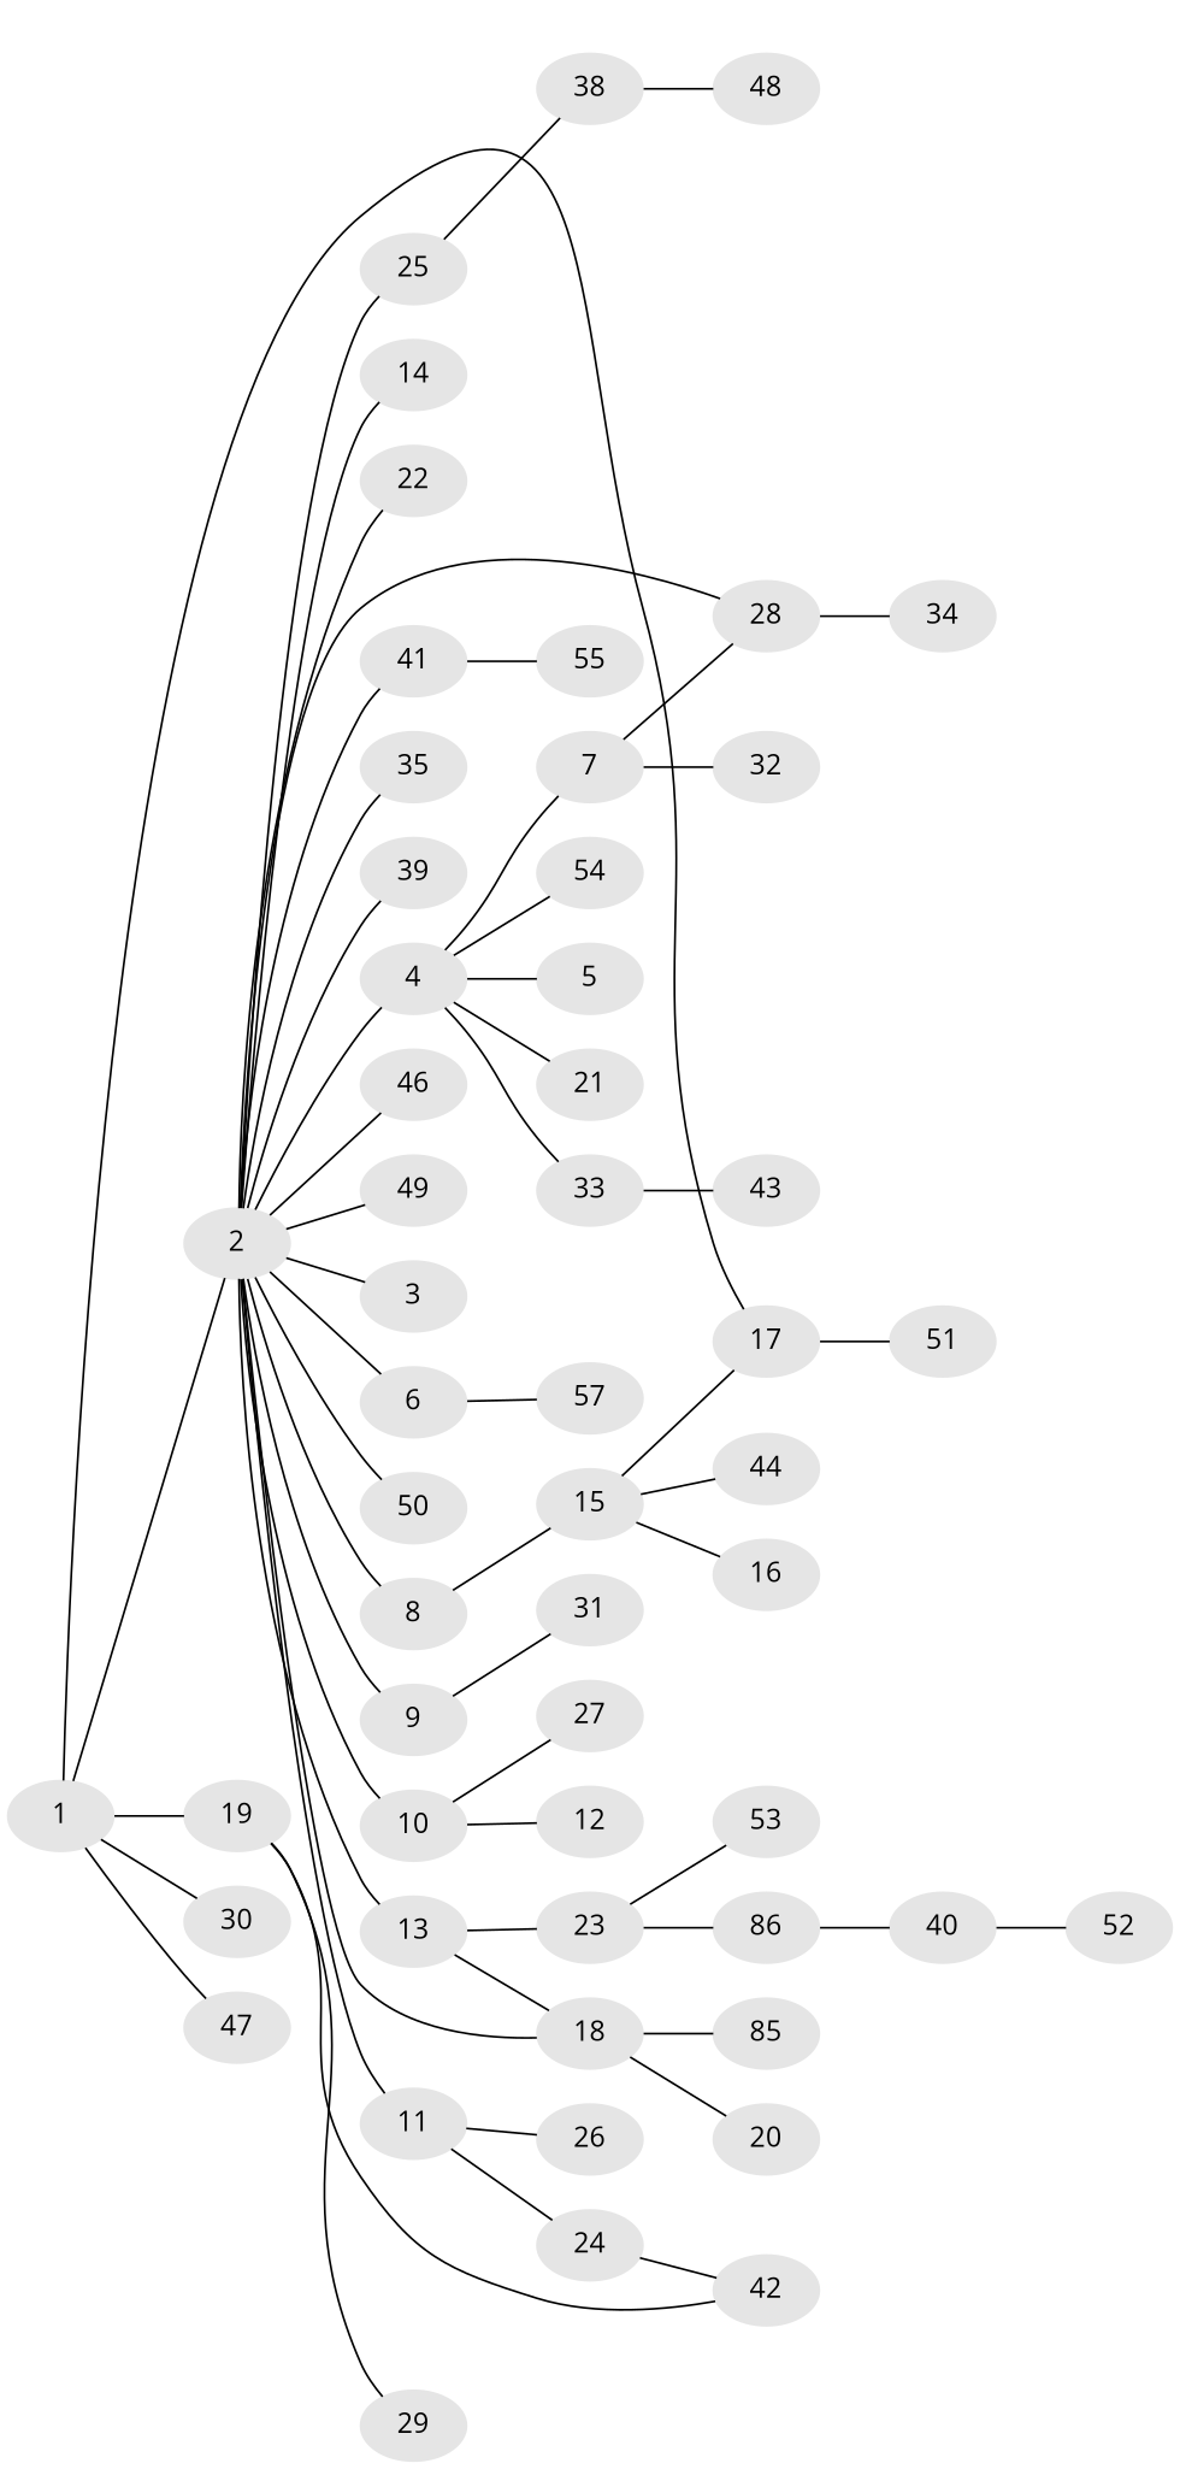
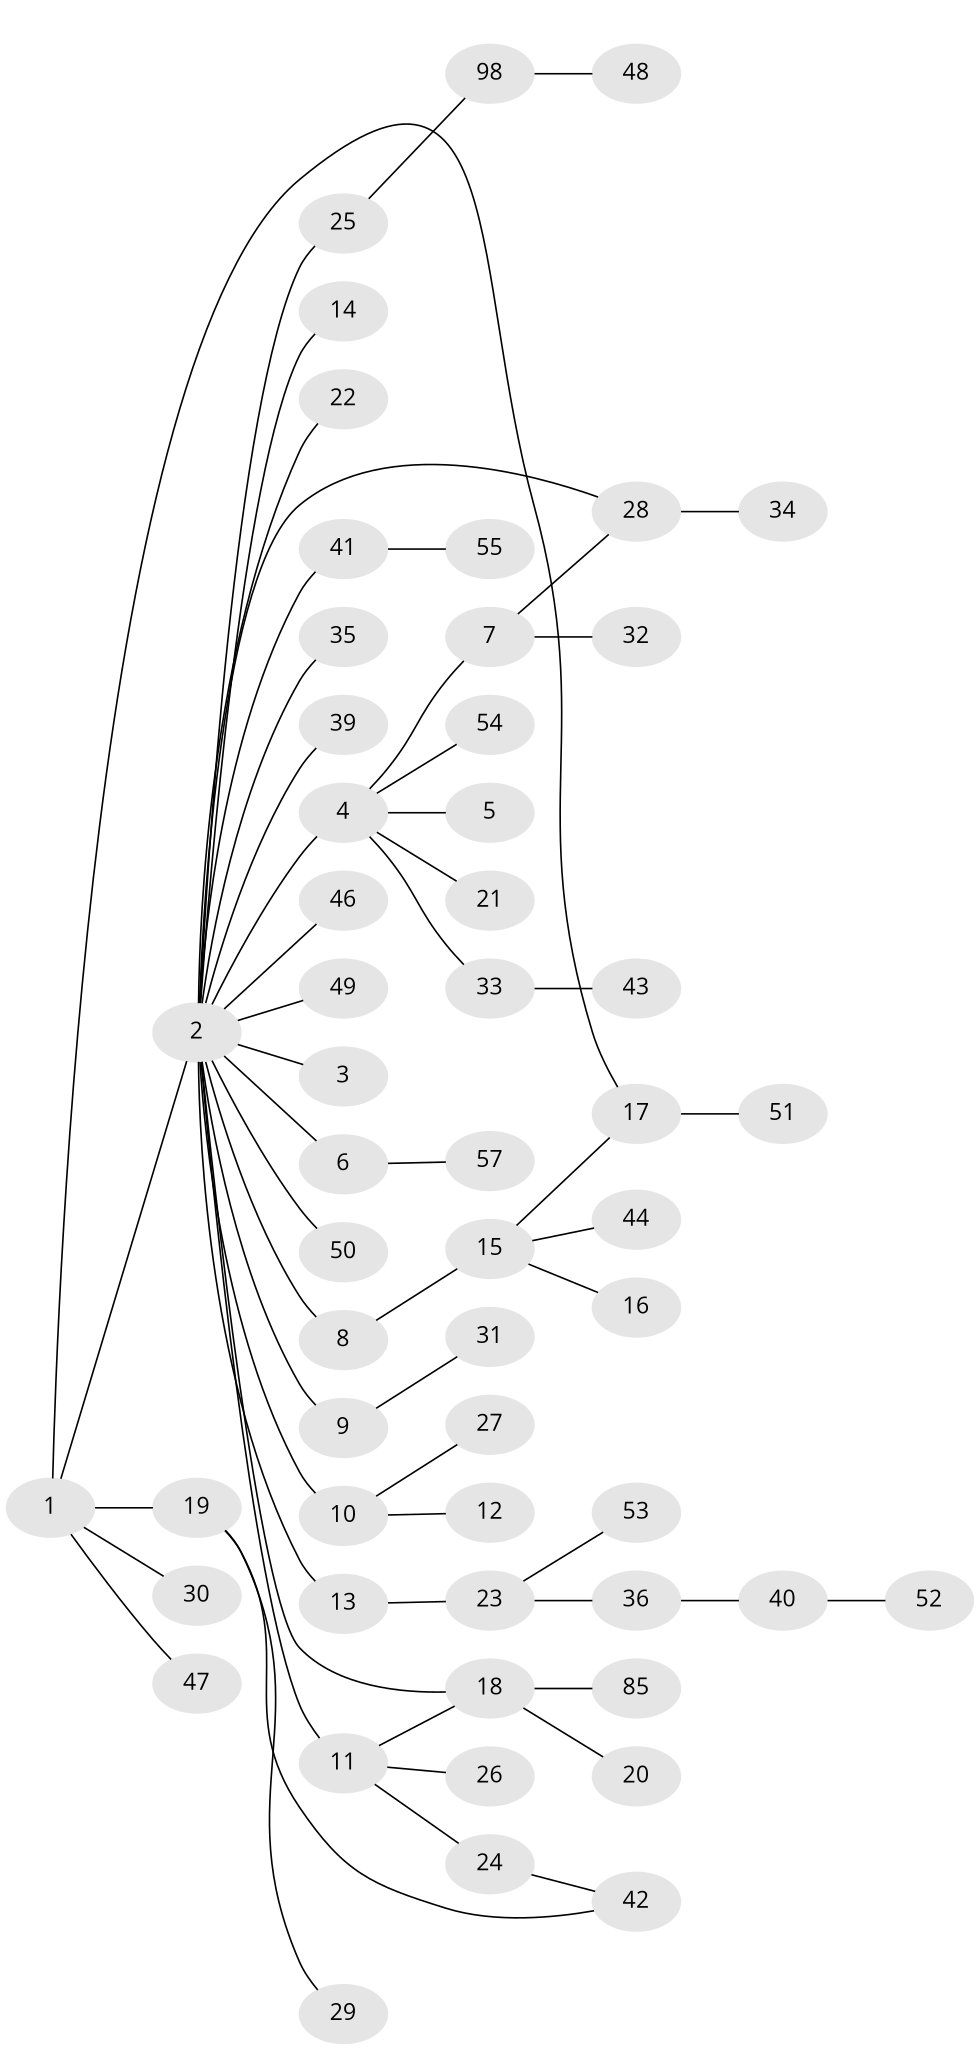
  graph {
    fontname="Open Sans"
    rankdir=LR
    node [color=gray90 fontname="Open Sans" style=filled]
    edge [fontname="Open Sans"]
    1
    2
    17
    19
    30
    47
    3
    4
    6
    8
    9
    10
    11
    13
    14
    18
    22
    25
    28
    35
    39
    41
    46
    49
    50
    51
    29
    42
    5
    7
    21
    33
    54
    n34 [label=57]
    15
    31
    12
    27
    24
    26
    23
    20
    n43 [label=85]
-   38
+   38 [label=98]
    34
    55
    32
    43
    16
    44
-   36 [label=86]
+   36
    53
    40
    48
    52
    1 -- 2
    1 -- 17
    1 -- 19
    1 -- 30
    1 -- 47
    2 -- 3
    2 -- 4
    2 -- 6
    2 -- 8
    2 -- 9
    2 -- 10
    2 -- 11
    2 -- 13
    2 -- 14
    2 -- 18
    2 -- 22
    2 -- 25
    2 -- 28
    2 -- 35
    2 -- 39
    2 -- 41
    2 -- 46
    2 -- 49
    2 -- 50
    17 -- 51
    19 -- 29
    19 -- 42
    4 -- 5
    4 -- 7
    4 -- 21
    4 -- 33
    4 -- 54
    6 -- n34
    8 -- 15
    9 -- 31
    10 -- 12
    10 -- 27
-   13 -- 18
+   11 -- 18
    11 -- 24
    11 -- 26
    13 -- 23
    18 -- 20
    18 -- n43
    25 -- 38
    28 -- 34
    41 -- 55
    7 -- 28
    7 -- 32
    33 -- 43
    15 -- 17
    15 -- 16
    15 -- 44
    24 -- 42
    23 -- 36
    23 -- 53
    38 -- 48
    36 -- 40
    40 -- 52
  }
